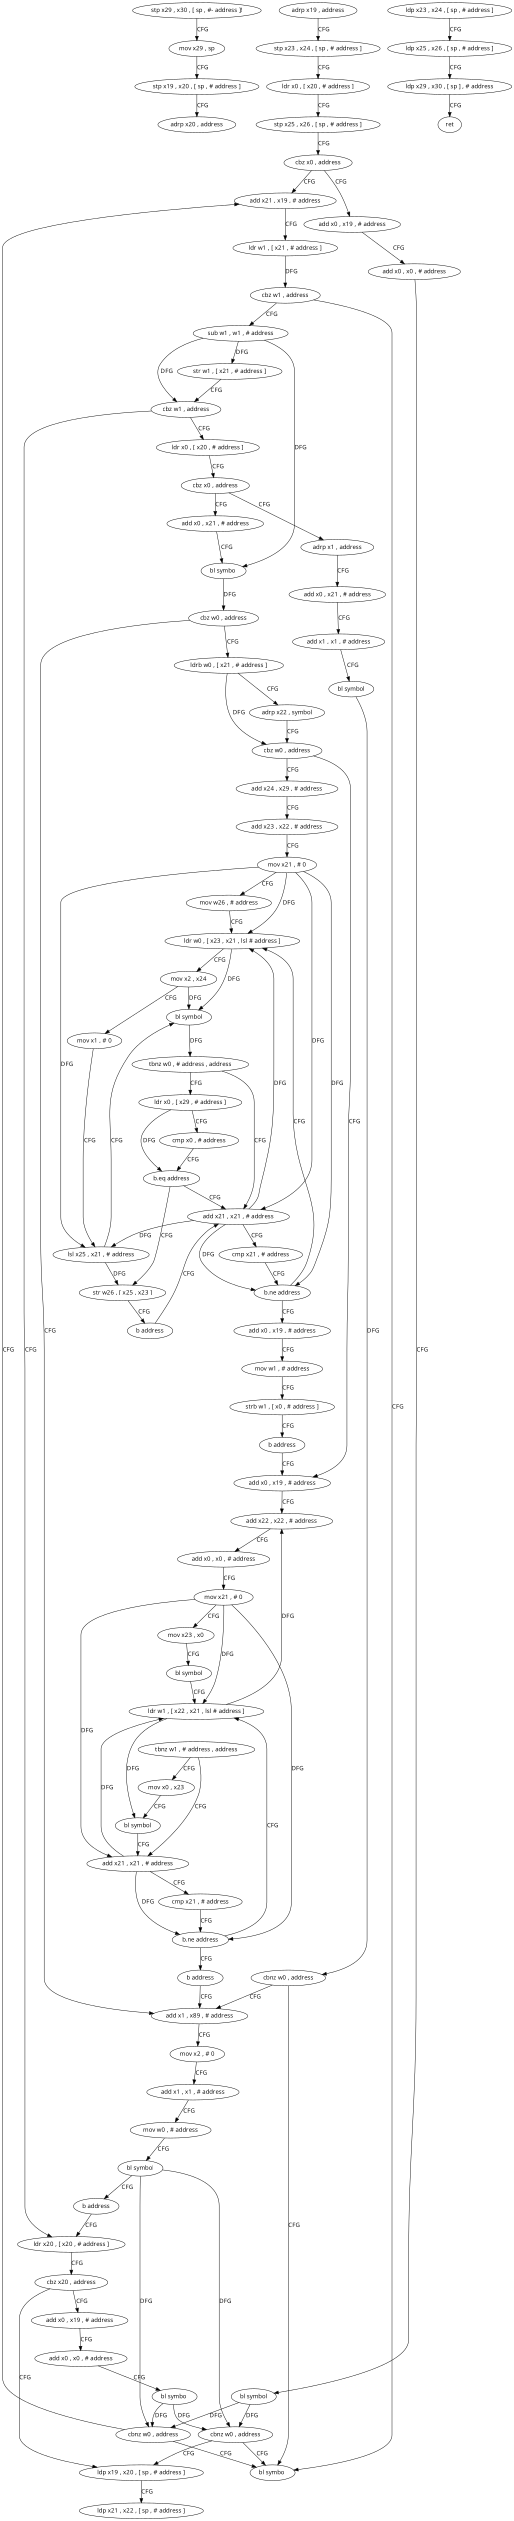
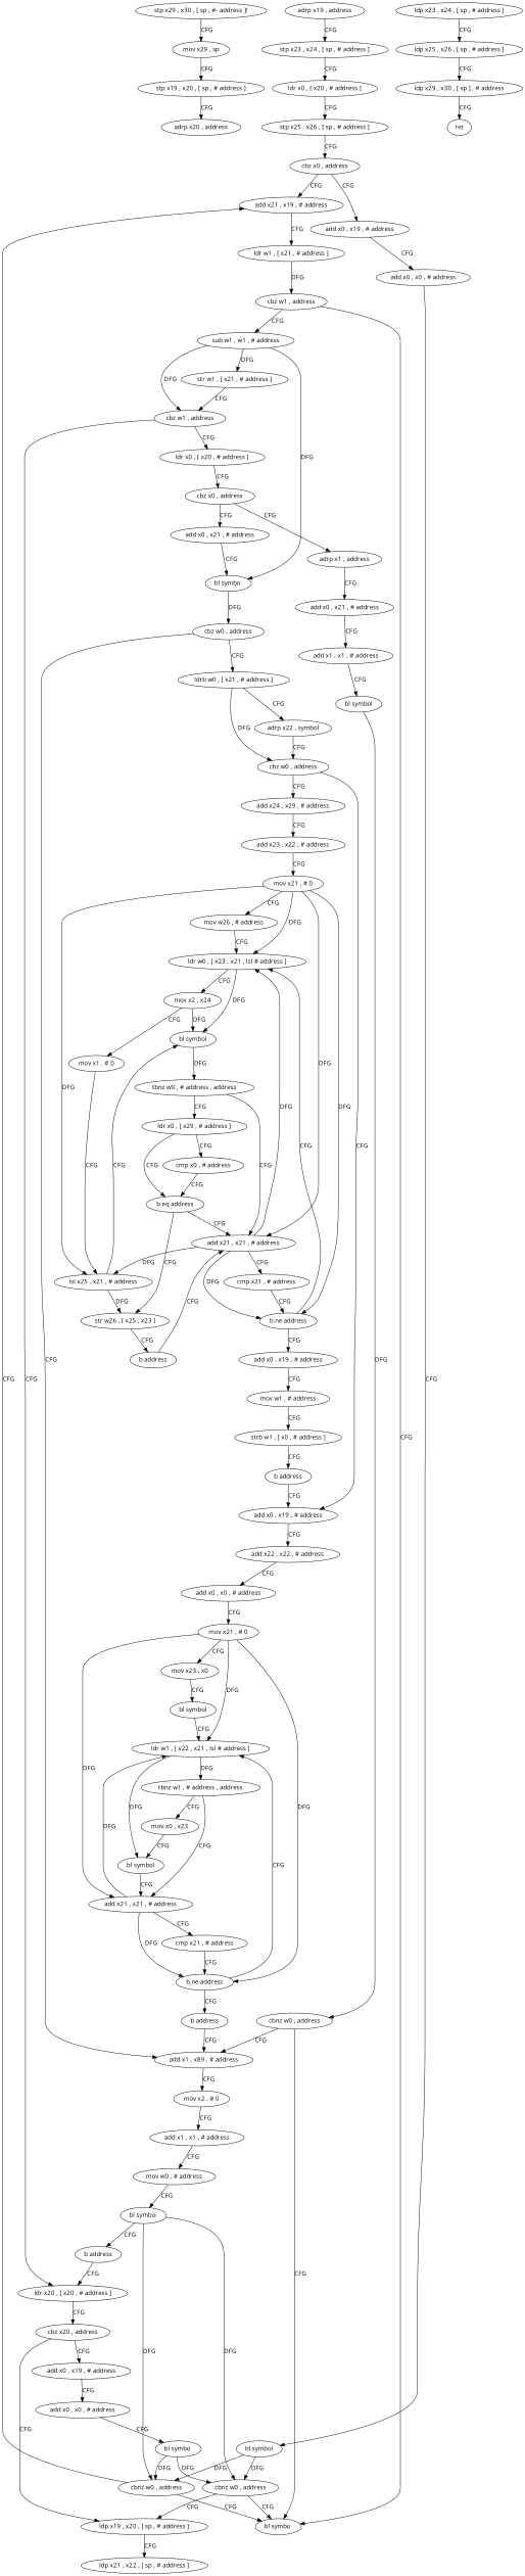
  digraph {
    fontname="Open Sans"
    node [fontname="Open Sans"]
    edge [fontname="Open Sans"]
    n1 [label="stp x29 , x30 , [ sp , #- address ]!"]
    n2 [label="mov x29 , sp"]
    n3 [label="stp x19 , x20 , [ sp , # address ]"]
    n4 [label="adrp x20 , address"]
    n5 [label="adrp x19 , address"]
    n6 [label="stp x23 , x24 , [ sp , # address ]"]
    n7 [label="ldr x0 , [ x20 , # address ]"]
    n8 [label="stp x25 , x26 , [ sp , # address ]"]
    n9 [label="cbz x0 , address"]
    n10 [label="add x21 , x19 , # address"]
    n11 [label="add x0 , x19 , # address"]
    n12 [label="ldr w1 , [ x21 , # address ]"]
    n13 [label="add x0 , x0 , # address"]
    n14 [label="cbz w1 , address"]
    n15 [label="bl symbol"]
    n16 [label="sub w1 , w1 , # address"]
    n17 [label="bl symbol"]
    n18 [label="str w1 , [ x21 , # address ]"]
    n19 [label="cbz w1 , address"]
    n20 [label="bl symbol"]
    n21 [label="ldr x0 , [ x20 , # address ]"]
    n22 [label="ldr x20 , [ x20 , # address ]"]
    n23 [label="cbz w0 , address"]
    n24 [label="cbnz w0 , address"]
    n25 [label="cbnz w0 , address"]
    n26 [label="ldp x19 , x20 , [ sp , # address ]"]
    n27 [label="cbz x0 , address"]
    n28 [label="cbz x20 , address"]
    n29 [label="add x0 , x21 , # address"]
    n30 [label="adrp x1 , address"]
    n31 [label="add x0 , x19 , # address"]
    n32 [label="add x0 , x21 , # address"]
    n33 [label="add x1 , x1 , # address"]
    n34 [label="ldp x21 , x22 , [ sp , # address ]"]
    n35 [label="add x0 , x0 , # address"]
    n36 [label="bl symbol"]
    n37 [label="add x1 , x89 , # address"]
    n38 [label="ldrb w0 , [ x21 , # address ]"]
    n39 [label="mov x2 , # 0"]
    n40 [label="adrp x22 , symbol"]
    n41 [label="cbz w0 , address"]
    n42 [label="add x1 , x1 , # address"]
    n43 [label="add x24 , x29 , # address"]
    n44 [label="add x0 , x19 , # address"]
    n45 [label="bl symbol"]
    n46 [label="cbnz w0 , address"]
    n47 [label="ldp x23 , x24 , [ sp , # address ]"]
    n48 [label="ldp x25 , x26 , [ sp , # address ]"]
    n49 [label="ldp x29 , x30 , [ sp ] , # address"]
    n50 [label=ret]
    n51 [label="mov w0 , # address"]
    n52 [label="bl symbol"]
    n53 [label="b address"]
    n54 [label="add x23 , x22 , # address"]
    n55 [label="add x22 , x22 , # address"]
    n56 [label="mov x21 , # 0"]
    n57 [label="add x0 , x0 , # address"]
    n58 [label="mov w26 , # address"]
    n59 [label="ldr w0 , [ x23 , x21 , lsl # address ]"]
    n60 [label="add x21 , x21 , # address"]
    n61 [label="b.ne address"]
    n62 [label="lsl x25 , x21 , # address"]
    n63 [label="mov x2 , x24"]
    n64 [label="bl symbol"]
    n65 [label="cmp x21 , # address"]
    n66 [label="add x0 , x19 , # address"]
    n67 [label="str w26 , [ x25 , x23 ]"]
    n68 [label="mov x1 , # 0"]
    n69 [label="tbnz w0 , # address , address"]
    n70 [label="mov x21 , # 0"]
    n71 [label="mov x23 , x0"]
    n72 [label="ldr w1 , [ x22 , x21 , lsl # address ]"]
    n73 [label="add x21 , x21 , # address"]
    n74 [label="b.ne address"]
    n75 [label="bl symbol"]
    n76 [label="bl symbol"]
    n77 [label="tbnz w1 , # address , address"]
    n78 [label="cmp x21 , # address"]
    n79 [label="b address"]
    n80 [label="mov x0 , x23"]
    n81 [label="mov w1 , # address"]
    n82 [label="strb w1 , [ x0 , # address ]"]
    n83 [label="ldr x0 , [ x29 , # address ]"]
    n84 [label="cmp x0 , # address"]
    n85 [label="b.eq address"]
    n86 [label="b address"]
    n87 [label="b address"]
    n1 -> n2 [label=CFG]
    n2 -> n3 [label=CFG]
    n3 -> n4 [label=CFG]
    n5 -> n6 [label=CFG]
    n6 -> n7 [label=CFG]
    n7 -> n8 [label=CFG]
    n8 -> n9 [label=CFG]
    n9 -> n10 [label=CFG]
    n9 -> n11 [label=CFG]
    n10 -> n12 [label=CFG]
    n11 -> n13 [label=CFG]
    n12 -> n14 [label=DFG]
    n13 -> n15 [label=CFG]
    n14 -> n16 [label=CFG]
    n14 -> n17 [label=CFG]
    n15 -> n24 [label=DFG]
    n15 -> n25 [label=DFG]
    n16 -> n18 [label=DFG]
    n16 -> n19 [label=DFG]
    n16 -> n20 [label=DFG]
    n18 -> n19 [label=CFG]
    n19 -> n21 [label=CFG]
    n19 -> n22 [label=CFG]
    n20 -> n23 [label=DFG]
    n21 -> n27 [label=CFG]
    n22 -> n28 [label=CFG]
    n23 -> n37 [label=CFG]
    n23 -> n38 [label=CFG]
    n24 -> n10 [label=CFG]
    n24 -> n17 [label=CFG]
    n25 -> n17 [label=CFG]
    n25 -> n26 [label=CFG]
    n26 -> n34 [label=CFG]
    n27 -> n29 [label=CFG]
    n27 -> n30 [label=CFG]
    n28 -> n26 [label=CFG]
    n28 -> n31 [label=CFG]
    n29 -> n20 [label=CFG]
    n30 -> n32 [label=CFG]
    n31 -> n35 [label=CFG]
    n32 -> n33 [label=CFG]
    n33 -> n45 [label=CFG]
    n35 -> n36 [label=CFG]
    n36 -> n24 [label=DFG]
    n36 -> n25 [label=DFG]
    n37 -> n39 [label=CFG]
    n38 -> n40 [label=CFG]
    n38 -> n41 [label=DFG]
    n39 -> n42 [label=CFG]
    n40 -> n41 [label=CFG]
    n41 -> n43 [label=CFG]
    n41 -> n44 [label=CFG]
    n42 -> n51 [label=CFG]
    n43 -> n54 [label=CFG]
    n44 -> n55 [label=CFG]
    n45 -> n46 [label=DFG]
    n46 -> n17 [label=CFG]
    n46 -> n37 [label=CFG]
    n47 -> n48 [label=CFG]
    n48 -> n49 [label=CFG]
    n49 -> n50 [label=CFG]
    n51 -> n52 [label=CFG]
    n52 -> n24 [label=DFG]
    n52 -> n25 [label=DFG]
    n52 -> n53 [label=CFG]
    n53 -> n22 [label=CFG]
    n54 -> n56 [label=CFG]
    n55 -> n57 [label=CFG]
    n56 -> n58 [label=CFG]
    n56 -> n59 [label=DFG]
    n56 -> n60 [label=DFG]
    n56 -> n61 [label=DFG]
    n56 -> n62 [label=DFG]
    n57 -> n70 [label=CFG]
    n58 -> n59 [label=CFG]
    n59 -> n63 [label=CFG]
    n59 -> n64 [label=DFG]
    n60 -> n59 [label=DFG]
    n60 -> n61 [label=DFG]
    n60 -> n62 [label=DFG]
    n60 -> n65 [label=CFG]
    n61 -> n59 [label=CFG]
    n61 -> n66 [label=CFG]
    n62 -> n64 [label=CFG]
    n62 -> n67 [label=DFG]
    n63 -> n64 [label=DFG]
    n63 -> n68 [label=CFG]
    n64 -> n69 [label=DFG]
    n65 -> n61 [label=CFG]
    n66 -> n81 [label=CFG]
    n67 -> n86 [label=CFG]
    n68 -> n62 [label=CFG]
    n69 -> n60 [label=CFG]
    n69 -> n83 [label=CFG]
    n70 -> n71 [label=CFG]
    n70 -> n72 [label=DFG]
    n70 -> n73 [label=DFG]
    n70 -> n74 [label=DFG]
    n71 -> n75 [label=CFG]
    n72 -> n76 [label=DFG]
-   n72 -> n55 [label=DFG]
+   n72 -> n77 [label=DFG]
    n73 -> n72 [label=DFG]
    n73 -> n74 [label=DFG]
    n73 -> n78 [label=CFG]
    n74 -> n72 [label=CFG]
    n74 -> n79 [label=CFG]
    n75 -> n72 [label=CFG]
    n76 -> n73 [label=CFG]
    n77 -> n73 [label=CFG]
    n77 -> n80 [label=CFG]
    n78 -> n74 [label=CFG]
    n79 -> n37 [label=CFG]
    n80 -> n76 [label=CFG]
    n81 -> n82 [label=CFG]
    n82 -> n87 [label=CFG]
    n83 -> n84 [label=CFG]
-   n83 -> n85 [label=DFG]
+   n83 -> n85 [label=CFG]
    n84 -> n85 [label=CFG]
    n85 -> n60 [label=CFG]
    n85 -> n67 [label=CFG]
    n86 -> n60 [label=CFG]
    n87 -> n44 [label=CFG]
  }
